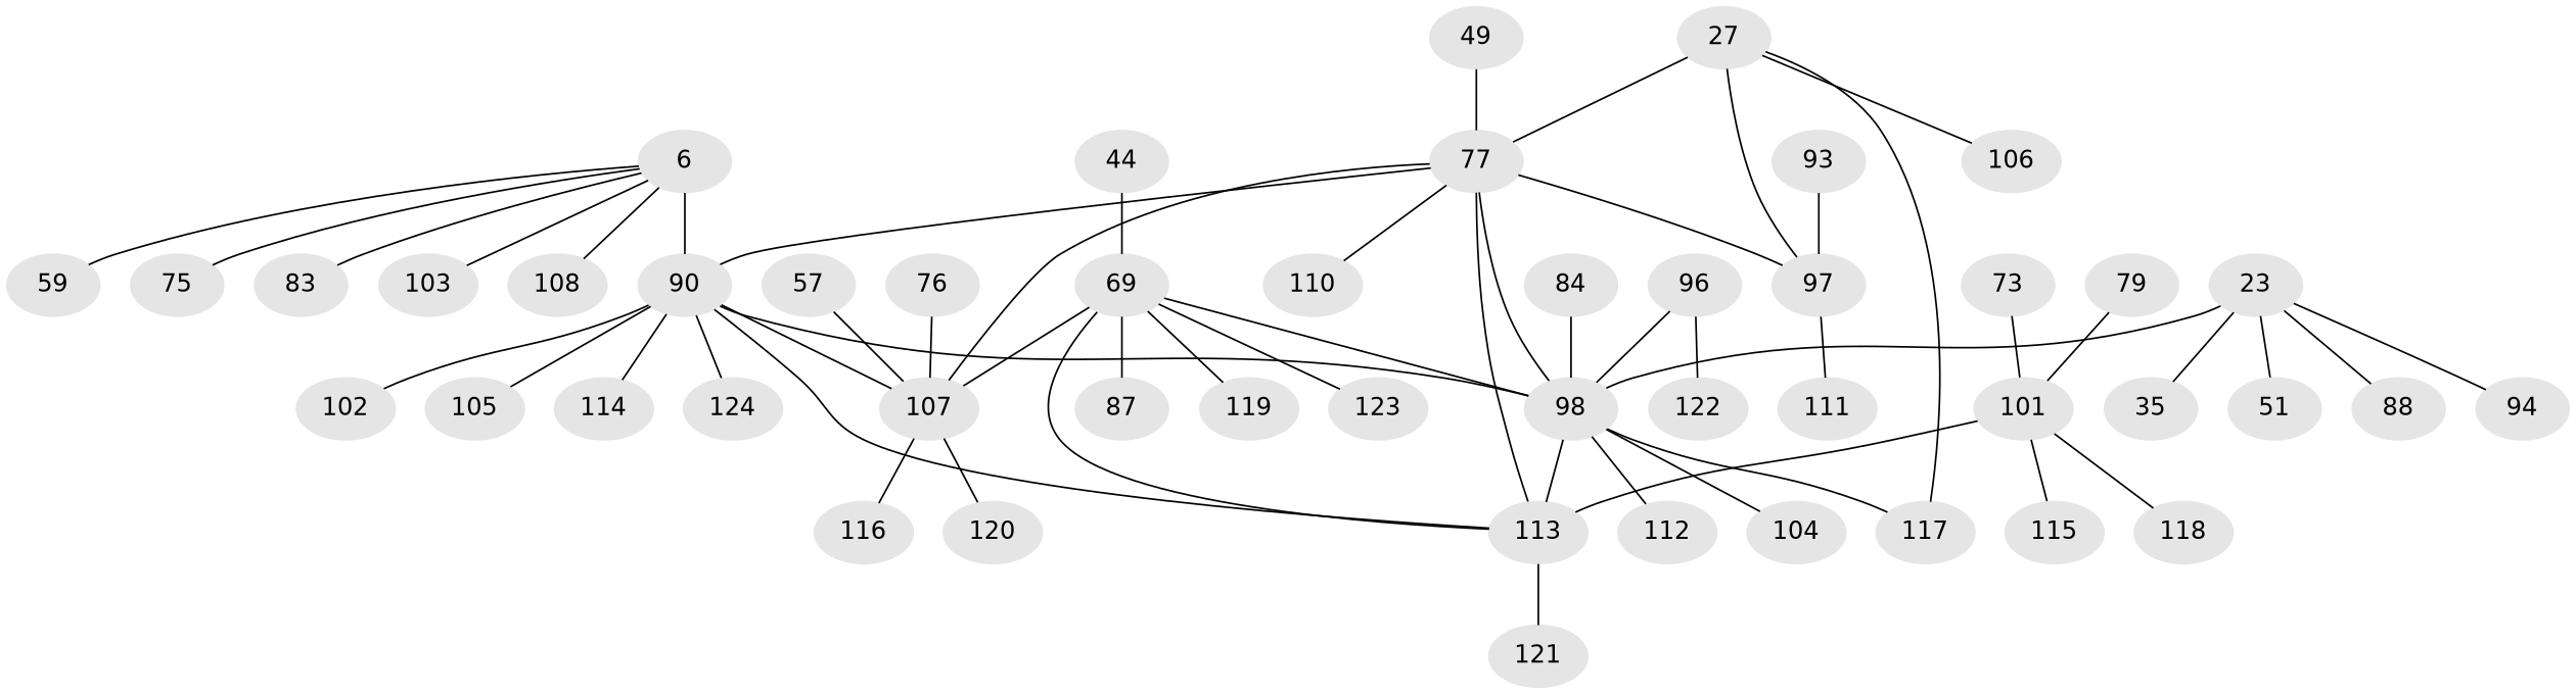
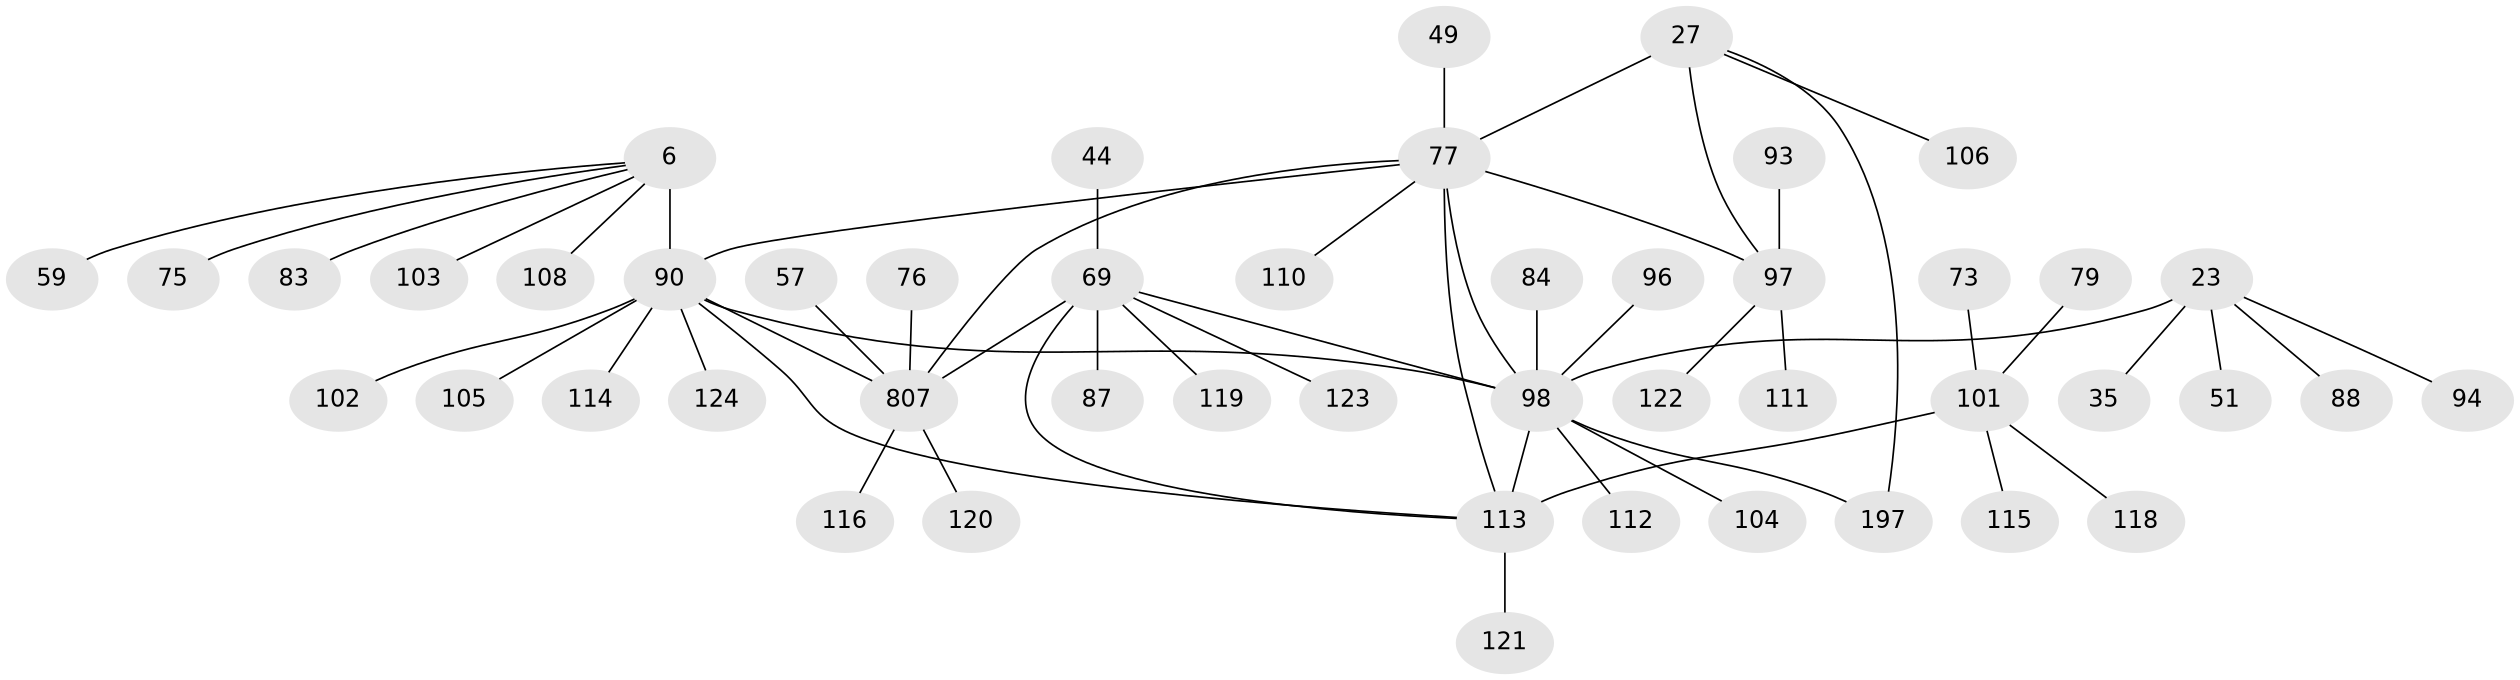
  graph {
    fontname="DejaVu Sans"
    node [color=gray90 fontname="DejaVu Sans" style=filled]
    edge [fontname="DejaVu Sans"]
    6 [super="+3"]
    59
    75
    83
    90 [super="+5+45+53+55+67+80+85"]
    103
    108
    98 [super="+47+24+32+52+46+37+42+43+56+78"]
-   107 [super="+11"]
+   107 [super="+11" label=807]
    113 [super="+74+82+95"]
    102 [super="+91"]
    105
    114
    124
    23 [super="+20"]
    35
    51
    88
    94
-   117 [super="+50+86+99+100"]
+   117 [super="+50+86+99+100" label=197]
    104 [super="+89"]
    112 [super="+65"]
    27 [super="+26"]
    77 [super="+66+28"]
    97 [super="+30"]
    106 [super="+58"]
    110 [super="+71"]
    111
    122
    69 [super="+41+12"]
    87
    119 [super="+62"]
    123
    44
    49
    116 [super="+81"]
    120
    57
    121 [super="+60"]
    101 [super="+61+34+39"]
    115
    118 [super="+92"]
    73
    76
    79
    84
    93
    96 [super="+38"]
    6 -- 59
    6 -- 75
    6 -- 83
    6 -- 90 [weight=8]
    6 -- 103
    6 -- 108
    90 -- 98 [weight=2]
    90 -- 107
    90 -- 113
    90 -- 102
    90 -- 105
    90 -- 114
    90 -- 124
    98 -- 113
    98 -- 117 [weight=2]
    98 -- 104
    98 -- 112
    107 -- 116
    107 -- 120
    113 -- 121
    23 -- 98 [weight=8]
    23 -- 35
    23 -- 51
    23 -- 88
    23 -- 94
    27 -- 117
    27 -- 77 [weight=4]
    27 -- 97 [weight=4]
    27 -- 106
    77 -- 90 [weight=3]
    77 -- 98 [weight=3]
    77 -- 107 [weight=2]
    77 -- 113
    77 -- 97 [weight=4]
    77 -- 110
    97 -- 111
-   96 -- 122
+   97 -- 122
    69 -- 98 [weight=2]
    69 -- 107 [weight=8]
    69 -- 113
    69 -- 87
    69 -- 119
    69 -- 123
    44 -- 69
    49 -- 77
    57 -- 107
    101 -- 113 [weight=8]
    101 -- 115
    101 -- 118
    73 -- 101
    76 -- 107
    79 -- 101
    84 -- 98
    93 -- 97
    96 -- 98
  }
